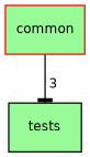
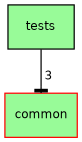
  digraph {
    compound=true
    node [fillcolor=palegreen fontname=Helvetica fontsize=10 shape=box style=filled]
    n1 [label=tests pencolor=black]
    n2 [color=red label=common]
-   n2 -> n1 [headlabel=3 labeldistance=1.5 labelfontname=Helvetica labelfontsize=10 arrowhead=tee]
+   n1 -> n2 [headlabel=3 labeldistance=1.5 labelfontname=Helvetica labelfontsize=10 arrowhead=tee]
  }
